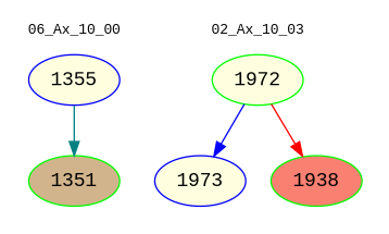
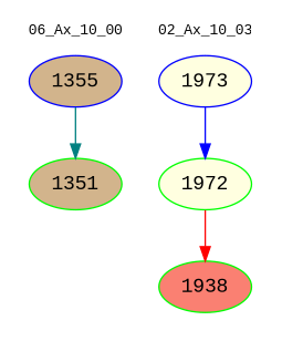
  digraph {
    fontname="Liberation Mono"
    node [color=green fillcolor=tan fontname="Liberation Mono" style=filled]
    edge [fontname="Liberation Mono"]
-   n1 [color=blue fillcolor=lightyellow label=1355]
+   n1 [color=blue label=1355]
    n2 [label=1351]
    n3 [fillcolor=lightyellow label=1972]
    n4 [color=blue fillcolor=lightyellow label=1973]
    n5 [fillcolor=salmon label=1938]
    subgraph cluster_1 {
      color=white
      fontsize=10
      label="06_Ax_10_00"
      n1
      n2
    }
    subgraph cluster_2 {
      color=white
      fontsize=10
      label="02_Ax_10_03"
      n3
      n4
      n5
    }
    n1 -> n2 [color=teal]
-   n3 -> n4 [color=blue]
+   n4 -> n3 [color=blue]
    n3 -> n5 [color=red]
  }
